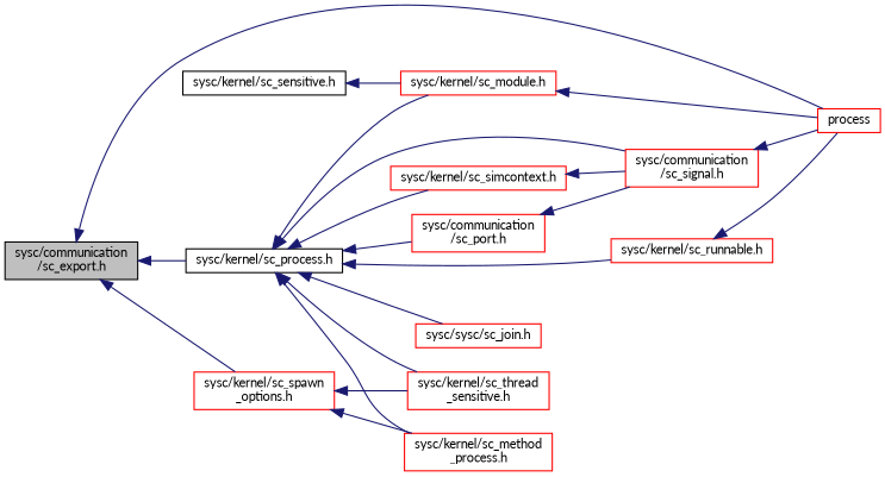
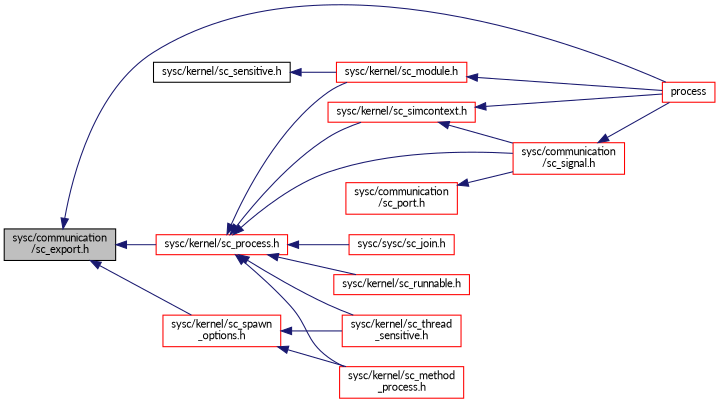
  digraph {
    fontname=Lato
    rankdir=LR
    node [color=red fillcolor=white fontname=Lato fontsize=10 shape=record style=filled]
    edge [color=midnightblue dir=back fontname=Lato fontsize=10 labelfontname=FreeSans labelfontsize=10 style=solid]
    n1 [color=black fillcolor=grey75 fontcolor=black height=0.2 label="sysc/communication\l/sc_export.h" width=0.4]
-   n2 [color=black height=0.2 label="sysc/kernel/sc_process.h" width=0.4]
+   n2 [height=0.2 label="sysc/kernel/sc_process.h" width=0.4]
    n3 [height=0.2 label=process width=0.4]
    n4 [height=0.2 label="sysc/kernel/sc_spawn\l_options.h" width=0.4]
    n5 [height=0.2 label="sysc/kernel/sc_module.h" width=0.4]
    n6 [height=0.2 label="sysc/kernel/sc_simcontext.h" width=0.4]
    n7 [height=0.2 label="sysc/communication\l/sc_signal.h" width=0.4]
    n8 [height=0.2 label="sysc/communication\l/sc_port.h" width=0.4]
    n9 [height=0.2 label="sysc/kernel/sc_thread\l_sensitive.h" width=0.4]
    n10 [height=0.2 label="sysc/sysc/sc_join.h" width=0.4]
    n11 [height=0.2 label="sysc/kernel/sc_method\l_process.h" width=0.4]
    n12 [height=0.2 label="sysc/kernel/sc_runnable.h" width=0.4]
    n13 [color=black height=0.2 label="sysc/kernel/sc_sensitive.h" width=0.4]
    n1 -> n2
    n1 -> n3
    n1 -> n4
    n2 -> n5
    n2 -> n6
    n2 -> n7
-   n2 -> n8
    n2 -> n9
    n2 -> n10
    n2 -> n11
    n2 -> n12
    n4 -> n9
    n4 -> n11
    n5 -> n3
-   n12 -> n3
+   n6 -> n3
    n6 -> n7
    n7 -> n3
    n8 -> n7
    n13 -> n5
  }
